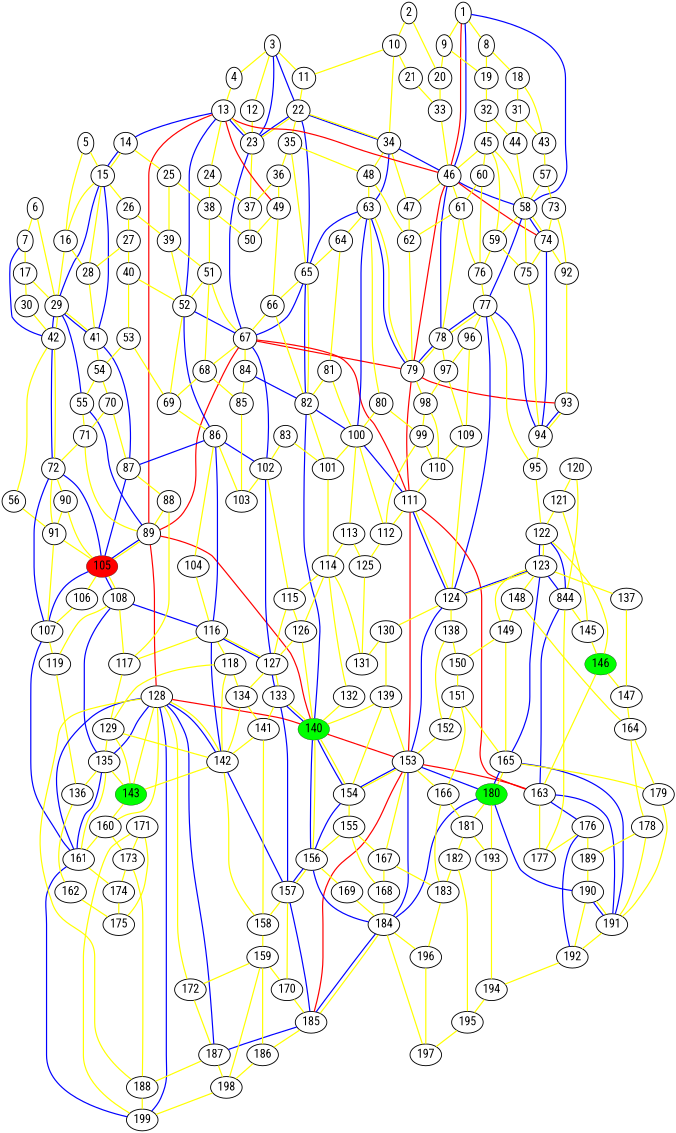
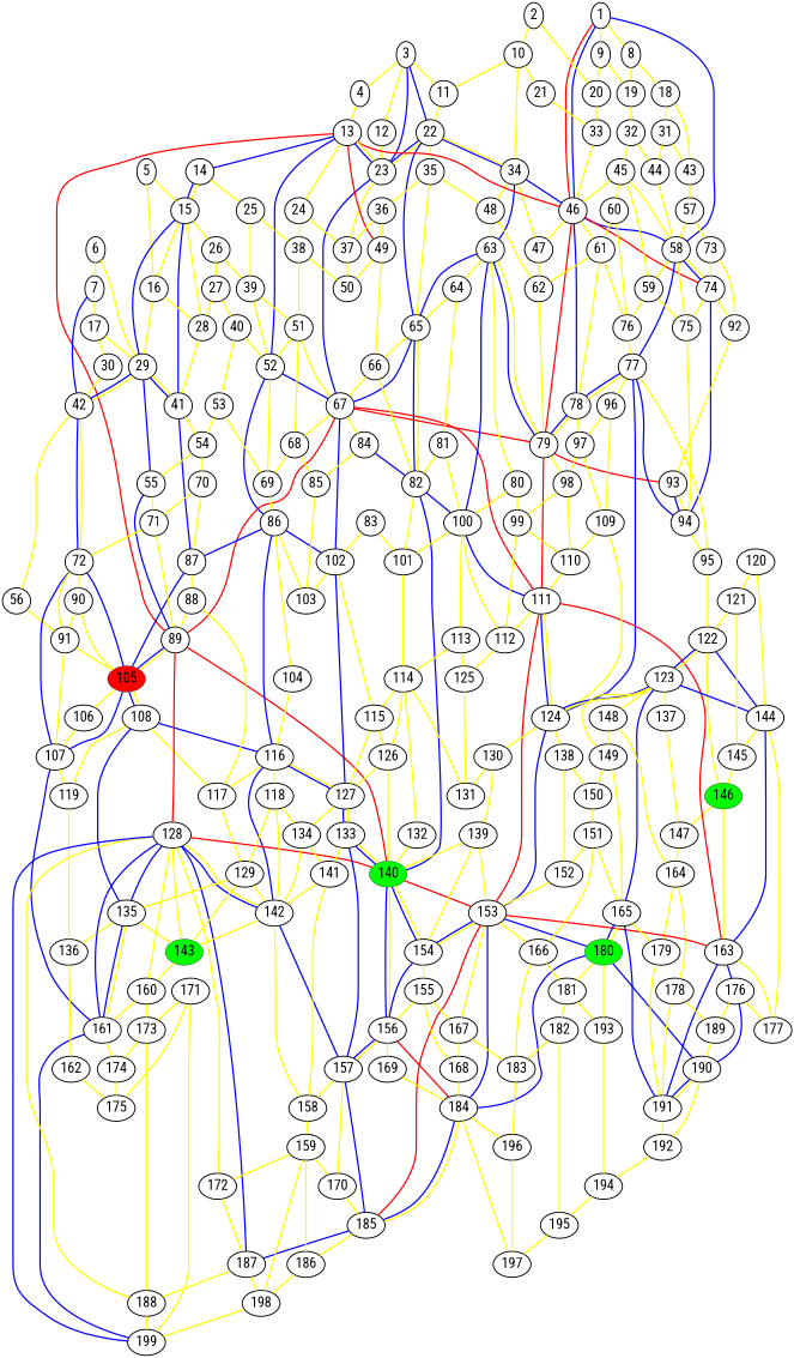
  graph {
    fontname="Roboto Condensed"
    node [fontname="Roboto Condensed" fontsize=40 penwidth=3]
    edge [color=yellow fontname="Roboto Condensed" penwidth=4]
    105 [fillcolor=red pendwidth=3 style=filled penwidth=""]
    106
    107
    108
    119
    161
    116
    117
    135
    143 [fillcolor=green pendwidth=3 style=filled penwidth=""]
    160
    173
    146 [fillcolor=green pendwidth=3 style=filled penwidth=""]
    147
    163
    164
    177
    176
    191
    180 [fillcolor=green pendwidth=3 style=filled penwidth=""]
    181
    184
    190
    193
    182
    185
    196
    197
    192
    194
    140 [fillcolor=green pendwidth=3 style=filled penwidth=""]
    153
    154
    156
    166
    167
    155
    157
    169
    1
    8
    9
    46
    58
    18
    19
    20
    47
    61
    74
    78
    79
    59
    75
    77
    2
    10
    11
    21
    34
    33
    3
    4
    12
    22
    23
    13
    35
    65
    37
    67
    14
    24
    49
    52
    89
    5
    15
    16
    29
    26
    28
    41
    6
    7
    17
    42
    55
    30
    56
    72
    31
    43
    32
    48
    63
    25
    38
    50
    66
    69
    86
    128
    39
    27
    54
    87
    44
    57
    45
    36
    82
    68
    84
    102
    111
    51
    40
    53
    71
    60
    62
    64
    80
    100
    70
    88
    91
    90
    73
    76
    92
    94
    97
    93
    98
    85
    103
    104
    95
    96
    124
    81
    99
    101
    112
    113
    115
    127
    122
    109
    130
    138
    110
    114
    83
    118
    142
    129
    172
    187
    188
    199
-   144 [label=844]
+   144
    123
    125
    126
    131
    132
    134
    133
    136
    174
    158
    141
    162
    120
    121
    145
    137
    148
    149
    165
    150
    179
    139
    152
    186
    198
    170
    175
    151
    159
    178
    183
    168
    189
    171
    195
    105 -- 106
    105 -- 107 [color=blue]
    105 -- 108 [color=blue]
    105 -- 108
    106 -- 107
    107 -- 119
    107 -- 161 [color=blue]
    108 -- 119
    108 -- 116 [color=blue]
    108 -- 117
    108 -- 135 [color=blue]
    119 -- 136
    161 -- 199 [color=blue]
    161 -- 174
    116 -- 117
    116 -- 127 [color=blue]
    116 -- 127
    116 -- 118
    116 -- 142 [color=blue]
    117 -- 129
    135 -- 161 [color=blue]
    135 -- 161
    135 -- 143
    135 -- 136
    143 -- 160
    160 -- 161
    160 -- 173
    173 -- 188
    173 -- 174
    146 -- 147
    146 -- 163
    147 -- 164
    163 -- 177
    163 -- 176 [color=blue]
    163 -- 191 [color=blue]
    164 -- 179
    164 -- 178
    176 -- 177
-   176 -- 192 [color=blue]
+   176 -- 190 [color=blue]
    176 -- 189
    191 -- 192
    180 -- 181
    180 -- 184 [color=blue]
    180 -- 190 [color=blue]
    180 -- 193
    181 -- 193
    181 -- 182
    184 -- 185 [color=blue]
    184 -- 185
    184 -- 196
    184 -- 197
    190 -- 191 [color=blue]
    190 -- 191
    190 -- 192
    193 -- 194
    182 -- 183
    182 -- 195
    185 -- 187 [color=blue]
    185 -- 186
    196 -- 197
    192 -- 194
    194 -- 195
    140 -- 153 [color=red]
    140 -- 154 [color=blue]
    140 -- 154
    140 -- 156 [color=blue]
    140 -- 156
    153 -- 163 [color=red]
    153 -- 180 [color=blue]
    153 -- 184 [color=blue]
    153 -- 185 [color=red]
    153 -- 154 [color=blue]
    153 -- 154
    153 -- 166
    153 -- 167
    154 -- 156 [color=blue]
    154 -- 155
-   156 -- 184 [color=blue]
+   156 -- 184 [color=red]
    156 -- 157 [color=blue]
    156 -- 157
    156 -- 169
    166 -- 181
    166 -- 183
    167 -- 183
    167 -- 168
    155 -- 156
    155 -- 167
    155 -- 168
    157 -- 185 [color=blue]
    157 -- 158
    157 -- 170
    169 -- 184
    1 -- 8
    1 -- 9
    1 -- 46 [color=red]
    1 -- 46 [color=blue]
    1 -- 58 [color=blue]
    8 -- 18
    8 -- 19
    9 -- 19
    9 -- 20
    46 -- 58 [color=blue]
    46 -- 47
    46 -- 61
    46 -- 74 [color=red]
    46 -- 78 [color=blue]
    46 -- 79 [color=red]
    58 -- 74 [color=blue]
    58 -- 74
    58 -- 59
    58 -- 75
    58 -- 77 [color=blue]
    18 -- 31
    18 -- 43
    19 -- 32
    20 -- 33
    47 -- 62
    61 -- 78
    61 -- 62
    61 -- 76
    74 -- 75
    74 -- 92
    74 -- 94 [color=blue]
    78 -- 79 [color=blue]
    78 -- 79
    78 -- 97
    79 -- 111 [color=red]
    79 -- 93 [color=red]
    79 -- 98
    59 -- 75
    59 -- 76
    75 -- 94
    77 -- 78 [color=blue]
    77 -- 78
    77 -- 94 [color=blue]
    77 -- 95
    77 -- 96
    77 -- 124 [color=blue]
    2 -- 20
    2 -- 10
    10 -- 11
    10 -- 21
    10 -- 34
    11 -- 22
    21 -- 33
    34 -- 46 [color=blue]
    34 -- 47
    34 -- 48
    34 -- 63 [color=blue]
    33 -- 46
    3 -- 11
    3 -- 4
    3 -- 12
    3 -- 22 [color=blue]
    3 -- 23 [color=blue]
    4 -- 13
    12 -- 23
    22 -- 34 [color=blue]
    22 -- 34
    22 -- 23 [color=blue]
    22 -- 23
    22 -- 35
    22 -- 65 [color=blue]
    23 -- 37
    23 -- 67 [color=blue]
    13 -- 46 [color=red]
    13 -- 23 [color=blue]
    13 -- 23
    13 -- 14 [color=blue]
    13 -- 24
    13 -- 49 [color=red]
    13 -- 52 [color=blue]
    13 -- 89 [color=red]
    35 -- 65
    35 -- 48
    35 -- 36
    65 -- 67 [color=blue]
    65 -- 66
    65 -- 82 [color=blue]
    65 -- 82
    37 -- 50
    67 -- 79 [color=red]
    67 -- 89 [color=red]
    67 -- 68
    67 -- 84
    67 -- 102 [color=blue]
    67 -- 111 [color=red]
    14 -- 15 [color=blue]
    14 -- 15
    14 -- 25
    24 -- 37
    24 -- 38
    49 -- 50
    49 -- 66
    52 -- 67 [color=blue]
    52 -- 69
    52 -- 86 [color=blue]
    89 -- 105 [color=blue]
    89 -- 105
    89 -- 140 [color=red]
    89 -- 128 [color=red]
    5 -- 15
    5 -- 16
    15 -- 16
    15 -- 29 [color=blue]
    15 -- 26
    15 -- 28
    15 -- 41 [color=blue]
    16 -- 29
    16 -- 28
    29 -- 41 [color=blue]
    29 -- 41
    29 -- 42 [color=blue]
    29 -- 42
    29 -- 55 [color=blue]
    26 -- 39
    26 -- 27
    28 -- 41
    41 -- 54
    41 -- 87 [color=blue]
    6 -- 29
    6 -- 7
    7 -- 17
    7 -- 42 [color=blue]
    17 -- 29
    17 -- 30
    42 -- 56
    42 -- 72 [color=blue]
    42 -- 72
    55 -- 89 [color=blue]
    55 -- 71
    30 -- 42
    56 -- 91
    72 -- 105 [color=blue]
    72 -- 107 [color=blue]
    72 -- 91
    72 -- 90
    31 -- 43
    31 -- 44
    43 -- 57
    32 -- 44
    32 -- 45
    48 -- 63
    48 -- 62
    63 -- 79 [color=blue]
    63 -- 79
    63 -- 65 [color=blue]
    63 -- 64
    63 -- 80
    63 -- 100 [color=blue]
    25 -- 38
    25 -- 39
    38 -- 50
    38 -- 51
    66 -- 67
    66 -- 82
    69 -- 86
    86 -- 116 [color=blue]
    86 -- 87 [color=blue]
    86 -- 102 [color=blue]
    86 -- 103
    86 -- 104
    128 -- 161 [color=blue]
    128 -- 135 [color=blue]
    128 -- 143
    128 -- 160
    128 -- 140 [color=red]
    128 -- 142 [color=blue]
    128 -- 142
    128 -- 172
    128 -- 187 [color=blue]
    128 -- 188
    128 -- 199 [color=blue]
    39 -- 52
    39 -- 51
    27 -- 28
    27 -- 40
    54 -- 55
    54 -- 70
    87 -- 105 [color=blue]
    87 -- 88
    44 -- 58
    57 -- 58
    57 -- 73
    45 -- 46
    45 -- 58
    45 -- 59
    45 -- 60
    36 -- 37
    36 -- 49
    82 -- 140 [color=blue]
    82 -- 100 [color=blue]
    82 -- 101
    68 -- 69
    68 -- 85
    84 -- 82 [color=blue]
    84 -- 85
    102 -- 103
    102 -- 115
    102 -- 127 [color=blue]
    111 -- 163 [color=red]
    111 -- 153 [color=red]
    111 -- 124 [color=blue]
    111 -- 124
    111 -- 112
    51 -- 67
    51 -- 52
    51 -- 68
    40 -- 52
    40 -- 53
    53 -- 69
    53 -- 54
    71 -- 89
    71 -- 72
    60 -- 61
    60 -- 76
    62 -- 79
    64 -- 65
    64 -- 81
    80 -- 100
    80 -- 99
    100 -- 111 [color=blue]
    100 -- 101
    100 -- 112
    100 -- 113
    70 -- 87
    70 -- 71
    88 -- 117
    88 -- 89
    91 -- 105
    91 -- 107
    90 -- 105
    90 -- 91
    73 -- 74
    73 -- 92
    76 -- 77
    92 -- 93
    94 -- 95
    97 -- 98
    97 -- 109
    93 -- 94 [color=blue]
    93 -- 94
    98 -- 99
    98 -- 110
    85 -- 103
    104 -- 116
    95 -- 122
    96 -- 97
    96 -- 109
    124 -- 153 [color=blue]
    124 -- 130
    124 -- 138
    81 -- 82
    81 -- 100
    99 -- 112
    99 -- 110
    101 -- 114
    112 -- 125
    113 -- 114
    113 -- 125
    115 -- 127
    115 -- 126
    127 -- 134
    127 -- 133 [color=blue]
    127 -- 133
    122 -- 146
    122 -- 144 [color=blue]
    122 -- 123 [color=blue]
    122 -- 123
    109 -- 124
    109 -- 110
    130 -- 131
    130 -- 139
    138 -- 150
    138 -- 152
    110 -- 111
    114 -- 115
    114 -- 126
    114 -- 131
    114 -- 132
    83 -- 102
    83 -- 101
    118 -- 142
    118 -- 129
    118 -- 134
    142 -- 143
    142 -- 157 [color=blue]
    142 -- 158
    129 -- 135
    129 -- 143
    129 -- 142
    172 -- 187
    187 -- 188
    187 -- 198
    188 -- 199
    144 -- 163 [color=blue]
    144 -- 177
    144 -- 145
    123 -- 124 [color=blue]
    123 -- 124
    123 -- 144 [color=blue]
    123 -- 137
    123 -- 148
    123 -- 149
    123 -- 165 [color=blue]
    125 -- 131
    126 -- 140
    126 -- 127
    132 -- 140
    134 -- 142
    134 -- 141
    133 -- 140 [color=blue]
    133 -- 140
    133 -- 157 [color=blue]
    133 -- 141
    136 -- 162
    174 -- 175
    158 -- 159
    141 -- 142
    141 -- 158
    162 -- 175
    120 -- 144
    120 -- 121
    121 -- 122
    121 -- 145
    145 -- 146
    137 -- 147
    148 -- 164
    148 -- 149
    149 -- 165
    149 -- 150
    165 -- 191 [color=blue]
    165 -- 180 [color=blue]
    165 -- 180
    165 -- 179
    150 -- 151
    179 -- 191
    139 -- 140
    139 -- 153
    139 -- 154
    152 -- 153
    186 -- 198
    198 -- 199
    170 -- 185
    151 -- 166
    151 -- 165
    151 -- 152
    159 -- 172
    159 -- 186
    159 -- 198
    159 -- 170
    178 -- 191
    178 -- 189
    183 -- 196
    168 -- 184
    189 -- 190
    171 -- 173
    171 -- 199
    171 -- 175
    195 -- 197
  }
